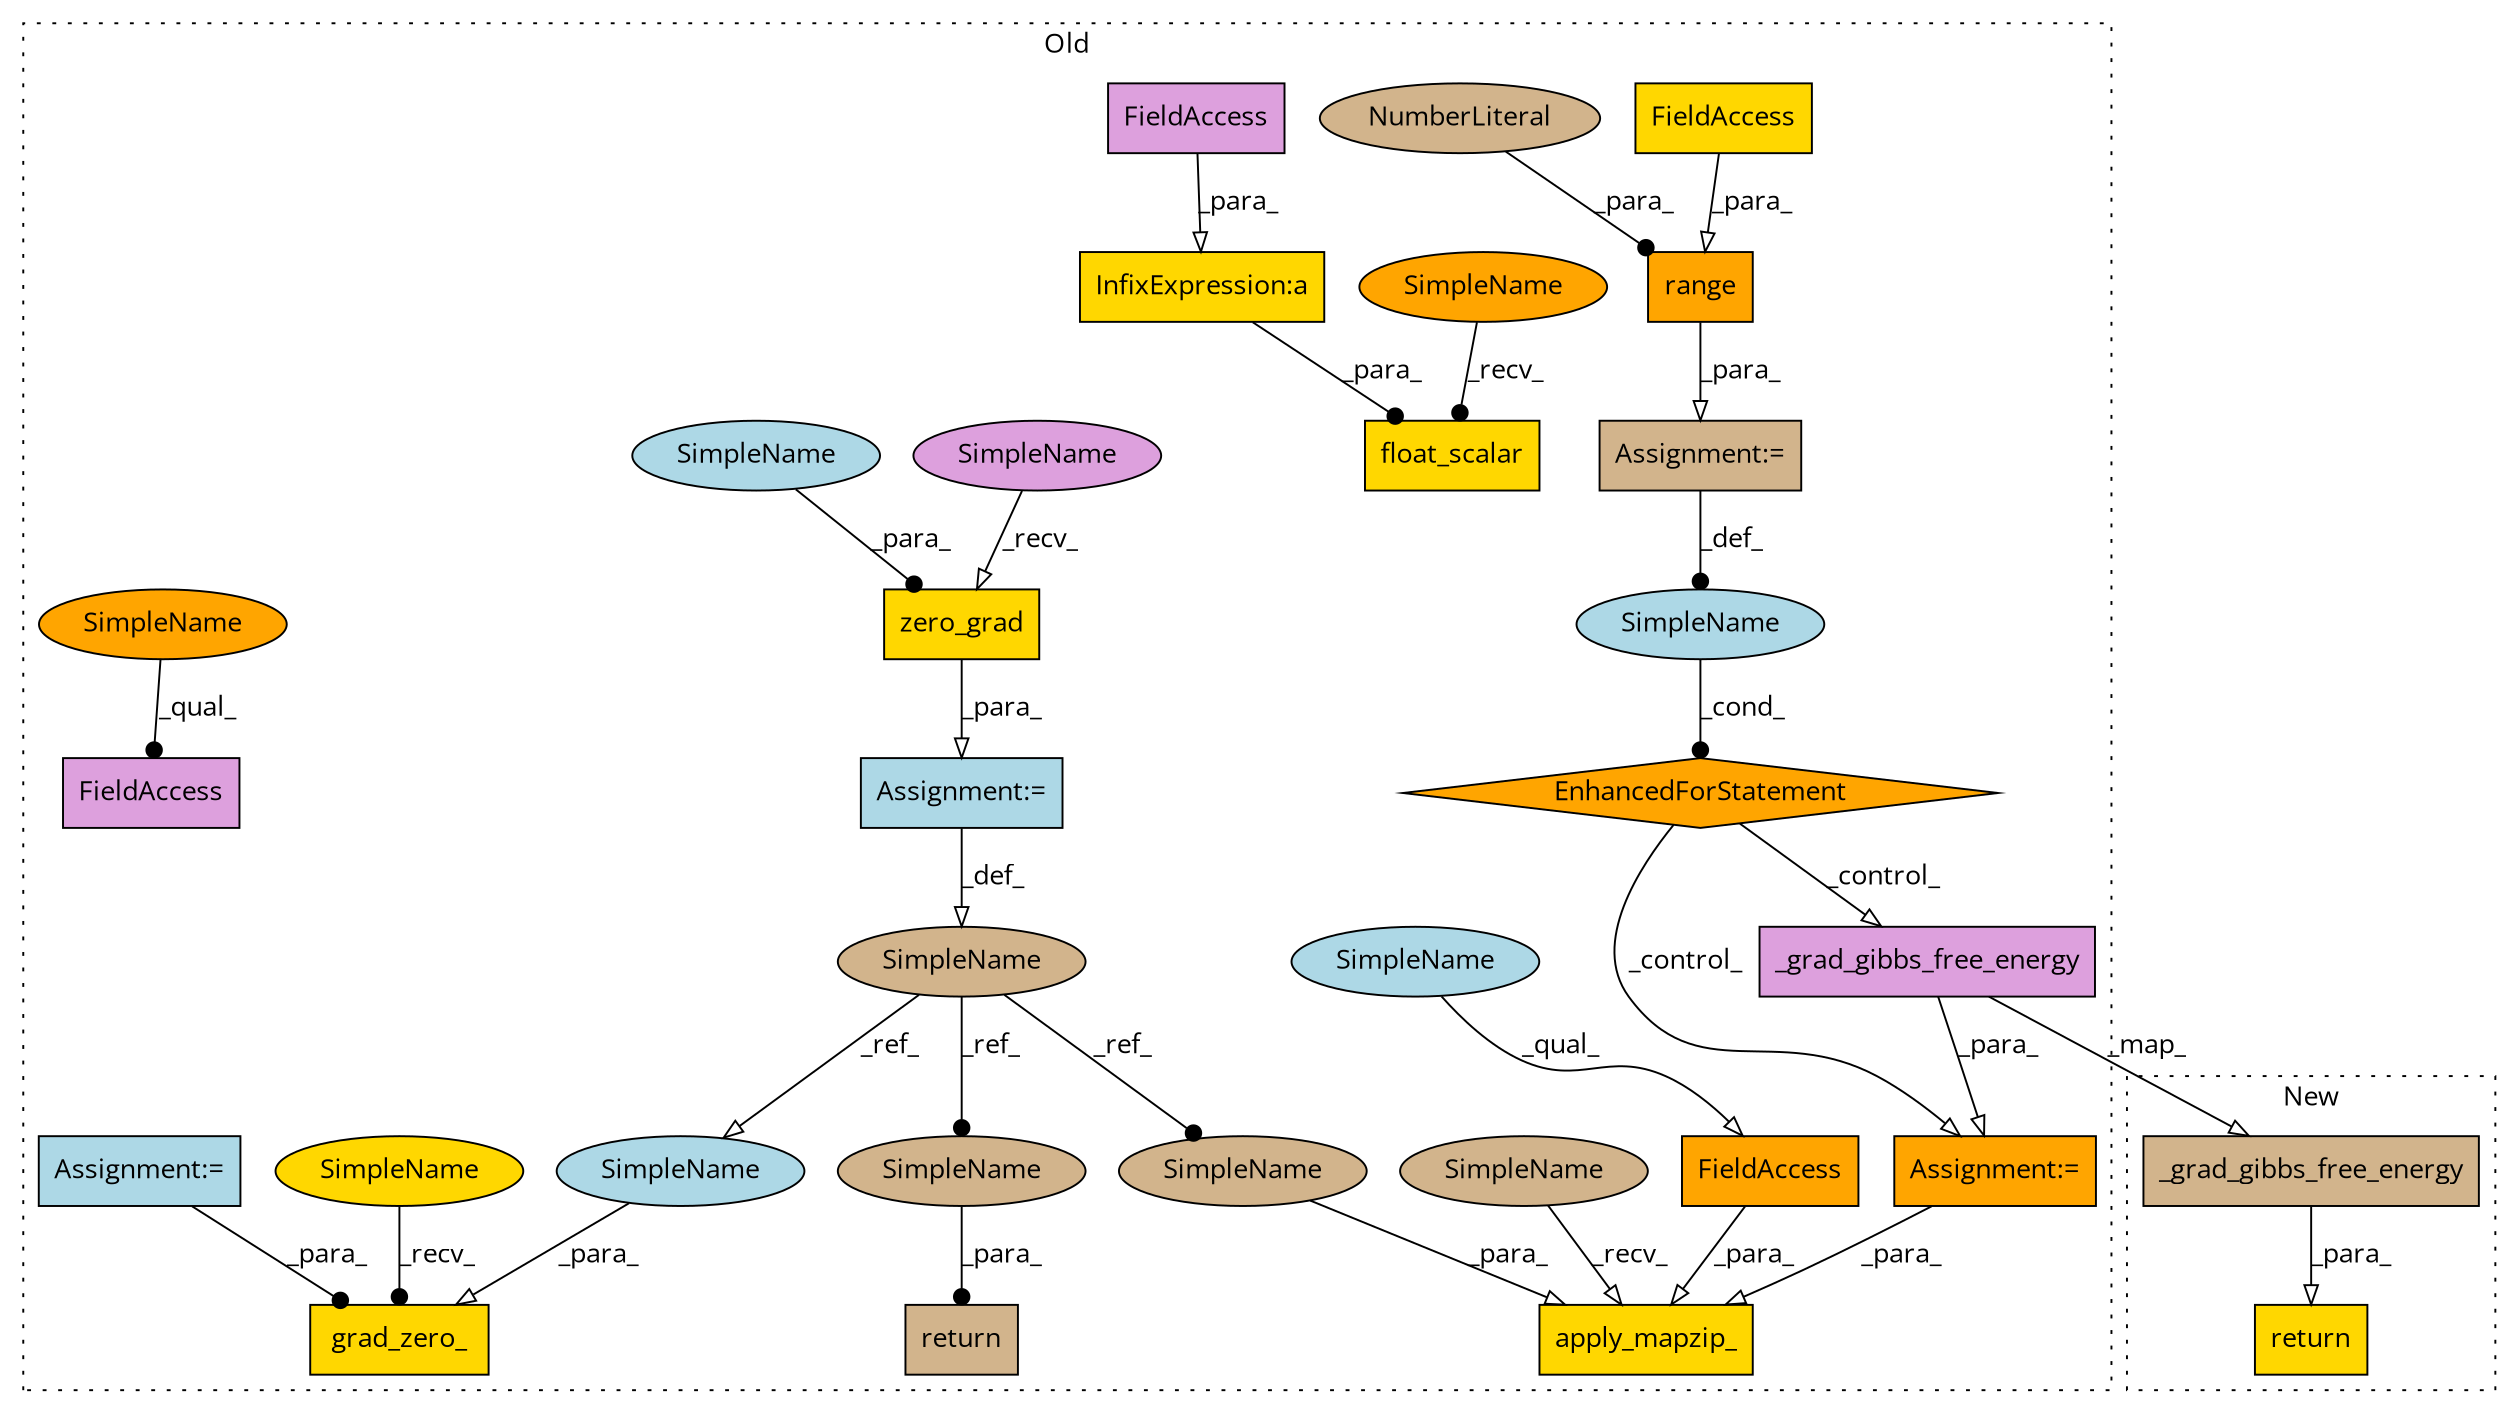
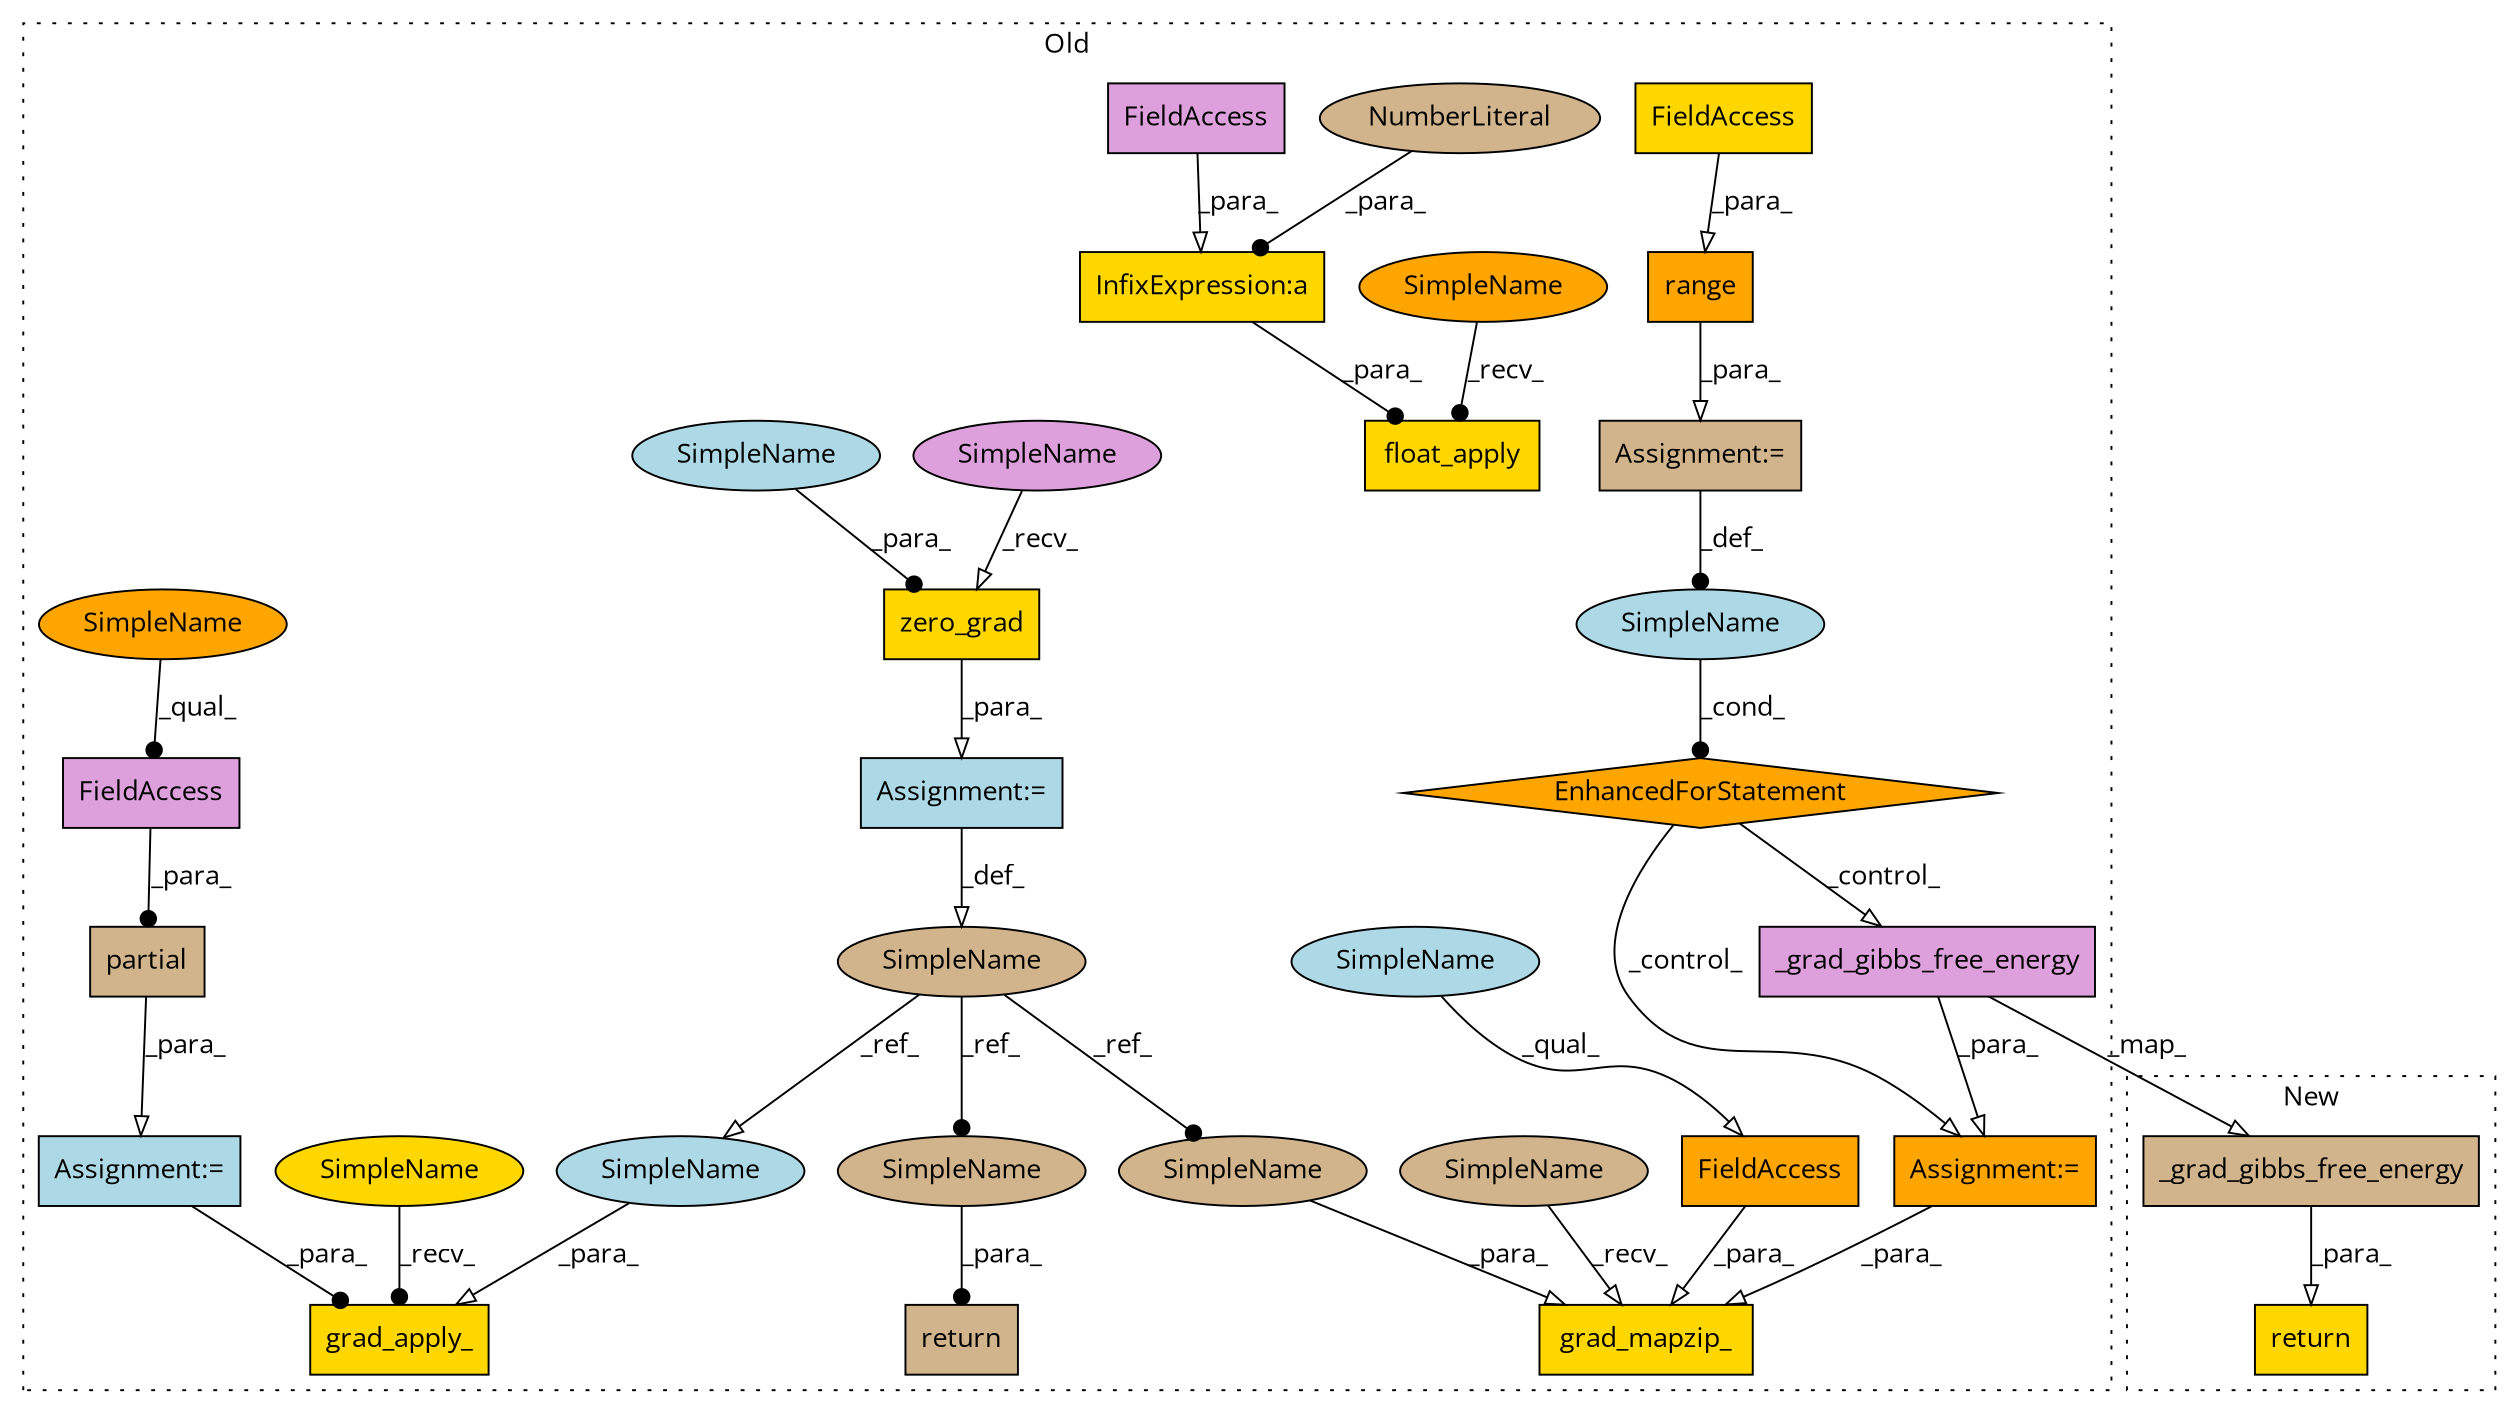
  digraph {
    fontname="Open Sans"
    node [a=42 fillcolor=tan fontname="Open Sans" l=8 s="13941,14014" shape=box style=filled]
    edge [arrowhead=onormal fontname="Open Sans"]
    n1 [a=32 fillcolor=gold l="10,1" label=zero_grad s="13920,13934"]
-   n2 [a=32 fillcolor=gold l="13,1" label=apply_mapzip_ s="14190,14234"]
+   n2 [a=32 fillcolor=gold l="13,1" label=grad_mapzip_ s="14190,14234"]
    n3 [fillcolor=lightblue l=1 label=SimpleName s=13998 shape=ellipse]
    n4 [a=70 fillcolor=orange l="53,2" label=EnhancedForStatement shape=diamond]
    n5 [a=32 fillcolor=plum l="24,1" label=_grad_gibbs_free_energy s="14140,14167"]
-   n6 [a=32 fillcolor=gold l="12,1" label=grad_zero_ s="14329,14355"]
-   n7 [a=32 fillcolor=gold l="13,1" label=float_scalar s="14285,14307"]
+   n6 [a=32 fillcolor=gold l="12,1" label=grad_apply_ s="14329,14355"]
+   n7 [a=32 fillcolor=gold l="13,1" label=float_apply s="14285,14307"]
    n8 [a=27 fillcolor=gold l=3 label="InfixExpression:a" s=14299]
    n9 [a=34 l=1 label=NumberLiteral s=14298 shape=ellipse]
    n10 [a=22 fillcolor=plum l=14 label=FieldAccess s=14261]
    n11 [a=22 fillcolor=plum l=5 label=FieldAccess s=14302]
    n12 [a=22 fillcolor=orange l=13 label=FieldAccess s=14203]
    n13 [a=32 fillcolor=orange l="6,1" label=range s="14002,14013"]
    n14 [a=22 fillcolor=gold l=5 label=FieldAccess s=14008]
    n15 [label=SimpleName s=13897 shape=ellipse]
+   n16 [a=32 l="8,1" label=partial s="14253,14308"]
    n17 [a=7 fillcolor=lightblue l=1 label="Assignment:=" s=13905]
    n18 [a=7 l="53,2" label="Assignment:="]
    n19 [a=7 fillcolor=orange l=1 label="Assignment:=" s=14134]
    n20 [a=7 fillcolor=lightblue l=1 label="Assignment:=" s=14252]
    n21 [a=41 l=7 label=return s=14362]
    n22 [fillcolor=lightblue label=SimpleName s=14203 shape=ellipse]
    n23 [fillcolor=orange label=SimpleName s=14276 shape=ellipse]
    n24 [fillcolor=orange label=SimpleName s=14261 shape=ellipse]
    n25 [fillcolor=lightblue label=SimpleName s=14347 shape=ellipse]
    n26 [label=SimpleName s=14369 shape=ellipse]
    n27 [label=SimpleName s=14226 shape=ellipse]
    n28 [fillcolor=lightblue l=4 label=SimpleName s=13930 shape=ellipse]
    n29 [l=13 label=SimpleName s=14176 shape=ellipse]
    n30 [fillcolor=gold l=13 label=SimpleName s=14315 shape=ellipse]
    n31 [fillcolor=plum l=13 label=SimpleName s=13906 shape=ellipse]
    n32 [a=41 fillcolor=gold l=7 label=return s=13792]
    n33 [a=32 l="24,1" label=_grad_gibbs_free_energy s="13804,13831"]
    subgraph cluster_1 {
      label=Old
      style=dotted
      n1
      n2
      n3
      n4
      n5
      n6
      n7
      n8
      n9
      n10
      n11
      n12
      n13
      n14
      n15
+     n16
      n17
      n18
      n19
      n20
      n21
      n22
      n23
      n24
      n25
      n26
      n27
      n28
      n29
      n30
      n31
    }
    subgraph cluster_2 {
      label=New
      style=dotted
      n32
      n33
    }
    n1 -> n17 [label=_para_]
    n3 -> n4 [arrowhead=dot label=_cond_]
    n4 -> n5 [label=_control_]
    n4 -> n19 [label=_control_]
    n5 -> n19 [label=_para_]
    n5 -> n33 [label=_map_]
    n8 -> n7 [arrowhead=dot label=_para_]
-   n9 -> n13 [arrowhead=dot label=_para_]
+   n9 -> n8 [arrowhead=dot label=_para_]
+   n10 -> n16 [arrowhead=dot label=_para_]
    n11 -> n8 [label=_para_]
    n12 -> n2 [label=_para_]
    n13 -> n18 [label=_para_]
    n14 -> n13 [label=_para_]
    n15 -> n25 [label=_ref_]
    n15 -> n26 [arrowhead=dot label=_ref_]
    n15 -> n27 [arrowhead=dot label=_ref_]
+   n16 -> n20 [label=_para_]
    n17 -> n15 [label=_def_]
    n18 -> n3 [arrowhead=dot label=_def_]
    n19 -> n2 [label=_para_]
    n20 -> n6 [arrowhead=dot label=_para_]
    n22 -> n12 [label=_qual_]
    n23 -> n7 [arrowhead=dot label=_recv_]
    n24 -> n10 [arrowhead=dot label=_qual_]
    n25 -> n6 [label=_para_]
    n26 -> n21 [arrowhead=dot label=_para_]
    n27 -> n2 [label=_para_]
    n28 -> n1 [arrowhead=dot label=_para_]
    n29 -> n2 [label=_recv_]
    n30 -> n6 [arrowhead=dot label=_recv_]
    n31 -> n1 [label=_recv_]
    n33 -> n32 [label=_para_]
  }
